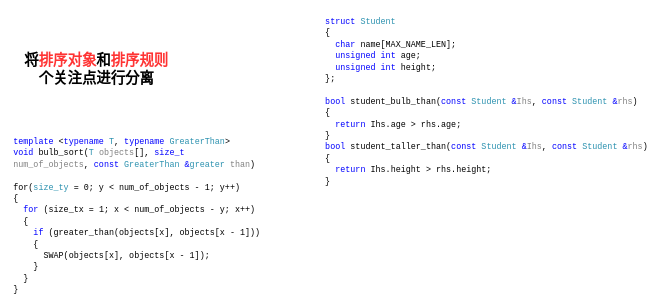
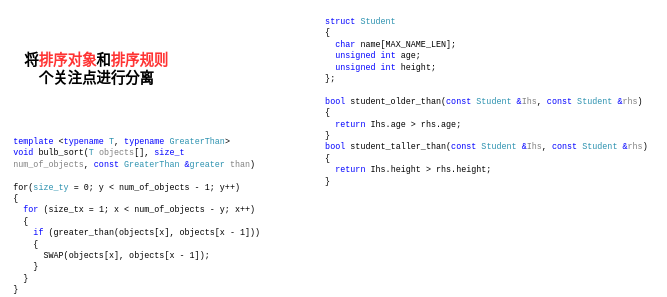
  <mxCell id="0" />
  <mxCell id="1" parent="0" />
  <mxCell id="2" value="&lt;div style=&quot;color: rgb(0 , 0 , 0) ; background-color: rgb(255 , 255 , 255) ; font-family: &amp;#34;consolas&amp;#34; , &amp;#34;courier new&amp;#34; , monospace ; font-weight: normal ; font-size: 14px ; line-height: 19px&quot;&gt;&lt;div style=&quot;font-family: &amp;#34;consolas&amp;#34; , &amp;#34;courier new&amp;#34; , monospace ; line-height: 19px&quot;&gt;&lt;div&gt;&lt;span style=&quot;color: #0000ff&quot;&gt;template&lt;/span&gt; &amp;lt;&lt;span style=&quot;color: #0000ff&quot;&gt;typename&lt;/span&gt; &lt;span style=&quot;color: #2b91af&quot;&gt;T&lt;/span&gt;, &lt;span style=&quot;color: #0000ff&quot;&gt;typename&lt;/span&gt; &lt;span style=&quot;color: #2b91af&quot;&gt;GreaterThan&lt;/span&gt;&amp;gt;&lt;/div&gt;&lt;div&gt;&lt;span style=&quot;color: #0000ff&quot;&gt;void&lt;/span&gt; bulb_sort(&lt;span style=&quot;color: #2b91af&quot;&gt;T&lt;/span&gt; &lt;span style=&quot;color: #808080&quot;&gt;objects&lt;/span&gt;[], &lt;span style=&quot;color: #0000ff&quot;&gt;size_t&lt;/span&gt; &lt;span style=&quot;color: #808080&quot;&gt;num_of_objects&lt;/span&gt;, &lt;span style=&quot;color: #0000ff&quot;&gt;const&lt;/span&gt; &lt;span style=&quot;color: #2b91af&quot;&gt;GreaterThan&lt;/span&gt; &lt;span style=&quot;color: #0000ff&quot;&gt;&amp;amp;&lt;/span&gt;&lt;span style=&quot;color: #2b91af&quot;&gt;greater&lt;/span&gt; &lt;span style=&quot;color: #808080&quot;&gt;than&lt;/span&gt;)&lt;/div&gt;&lt;br&gt;&lt;div&gt;for(&lt;span style=&quot;color: #2b91af&quot;&gt;size_ty&lt;/span&gt; = 0; y &amp;lt; num_of_objects - 1; y++)&lt;/div&gt;&lt;div&gt;{&lt;/div&gt;&lt;div&gt;&amp;nbsp; &lt;span style=&quot;color: #0000ff&quot;&gt;for&lt;/span&gt; (size_tx = 1; x &amp;lt; num_of_objects - y; x++)&lt;/div&gt;&lt;div&gt;&amp;nbsp; {&lt;/div&gt;&lt;div&gt;&amp;nbsp; &amp;nbsp; &lt;span style=&quot;color: #0000ff&quot;&gt;if&lt;/span&gt; (greater_than(objects[x], objects[x - 1]))&lt;/div&gt;&lt;div&gt;&amp;nbsp; &amp;nbsp; {&lt;/div&gt;&lt;div&gt;&amp;nbsp; &amp;nbsp; &amp;nbsp; SWAP(objects[x], objects[x - 1]);&lt;/div&gt;&lt;div&gt;&amp;nbsp; &amp;nbsp; }&lt;/div&gt;&lt;div&gt;&amp;nbsp; }&lt;/div&gt;&lt;div&gt;}&lt;/div&gt;&lt;/div&gt;&lt;/div&gt;" style="text;whiteSpace=wrap;html=1;" vertex="1" parent="1"><mxGeometry x="20" y="220" width="420" height="240" as="geometry" /></mxCell>
- <mxCell id="3" value="&lt;div style=&quot;color: rgb(0 , 0 , 0) ; background-color: rgb(255 , 255 , 255) ; font-family: &amp;#34;consolas&amp;#34; , &amp;#34;courier new&amp;#34; , monospace ; font-weight: normal ; font-size: 14px ; line-height: 19px&quot;&gt;&lt;div style=&quot;font-family: &amp;#34;consolas&amp;#34; , &amp;#34;courier new&amp;#34; , monospace ; line-height: 19px&quot;&gt;&lt;div&gt;&lt;span style=&quot;color: #0000ff&quot;&gt;struct&lt;/span&gt; &lt;span style=&quot;color: #2b91af&quot;&gt;Student&lt;/span&gt;&lt;/div&gt;&lt;div&gt;{&lt;/div&gt;&lt;div&gt;&amp;nbsp; &lt;span style=&quot;color: #0000ff&quot;&gt;char&lt;/span&gt; name[MAX_NAME_LEN];&lt;/div&gt;&lt;div&gt;&amp;nbsp; &lt;span style=&quot;color: #0000ff&quot;&gt;unsigned&lt;/span&gt; &lt;span style=&quot;color: #0000ff&quot;&gt;int&lt;/span&gt; age;&lt;/div&gt;&lt;div&gt;&amp;nbsp; &lt;span style=&quot;color: #0000ff&quot;&gt;unsigned&lt;/span&gt; &lt;span style=&quot;color: #0000ff&quot;&gt;int&lt;/span&gt; height;&lt;/div&gt;&lt;div&gt;};&lt;/div&gt;&lt;br&gt;&lt;div&gt;&lt;span style=&quot;color: #0000ff&quot;&gt;bool&lt;/span&gt; student_bulb_than(&lt;span style=&quot;color: #0000ff&quot;&gt;const&lt;/span&gt; &lt;span style=&quot;color: #2b91af&quot;&gt;Student&lt;/span&gt; &lt;span style=&quot;color: #0000ff&quot;&gt;&amp;amp;&lt;/span&gt;&lt;span style=&quot;color: #808080&quot;&gt;Ihs&lt;/span&gt;, &lt;span style=&quot;color: #0000ff&quot;&gt;const&lt;/span&gt; &lt;span style=&quot;color: #2b91af&quot;&gt;Student&lt;/span&gt; &lt;span style=&quot;color: #0000ff&quot;&gt;&amp;amp;&lt;/span&gt;&lt;span style=&quot;color: #808080&quot;&gt;rhs&lt;/span&gt;)&lt;/div&gt;&lt;div&gt;{&lt;/div&gt;&lt;div&gt;&amp;nbsp; &lt;span style=&quot;color: #0000ff&quot;&gt;return&lt;/span&gt; Ihs.age &amp;gt; rhs.age;&lt;/div&gt;&lt;div&gt;}&lt;/div&gt;&lt;div&gt;&lt;span style=&quot;color: #0000ff&quot;&gt;bool&lt;/span&gt; student_taller_than(&lt;span style=&quot;color: #0000ff&quot;&gt;const&lt;/span&gt; &lt;span style=&quot;color: #2b91af&quot;&gt;Student&lt;/span&gt; &lt;span style=&quot;color: #0000ff&quot;&gt;&amp;amp;&lt;/span&gt;&lt;span style=&quot;color: #808080&quot;&gt;Ihs&lt;/span&gt;, &lt;span style=&quot;color: #0000ff&quot;&gt;const&lt;/span&gt; &lt;span style=&quot;color: #2b91af&quot;&gt;Student&lt;/span&gt; &lt;span style=&quot;color: #0000ff&quot;&gt;&amp;amp;&lt;/span&gt;&lt;span style=&quot;color: #808080&quot;&gt;rhs&lt;/span&gt;)&lt;/div&gt;&lt;div&gt;{&lt;/div&gt;&lt;div&gt;&amp;nbsp; &lt;span style=&quot;color: #0000ff&quot;&gt;return&lt;/span&gt; Ihs.height &amp;gt; rhs.height;&lt;/div&gt;&lt;div&gt;}&lt;/div&gt;&lt;/div&gt;&lt;/div&gt;" style="text;whiteSpace=wrap;html=1;" vertex="1" parent="1"><mxGeometry x="540" y="20" width="550" height="180" as="geometry" /></mxCell>
+ <mxCell id="3" value="&lt;div style=&quot;color: rgb(0 , 0 , 0) ; background-color: rgb(255 , 255 , 255) ; font-family: &amp;#34;consolas&amp;#34; , &amp;#34;courier new&amp;#34; , monospace ; font-weight: normal ; font-size: 14px ; line-height: 19px&quot;&gt;&lt;div style=&quot;font-family: &amp;#34;consolas&amp;#34; , &amp;#34;courier new&amp;#34; , monospace ; line-height: 19px&quot;&gt;&lt;div&gt;&lt;span style=&quot;color: #0000ff&quot;&gt;struct&lt;/span&gt; &lt;span style=&quot;color: #2b91af&quot;&gt;Student&lt;/span&gt;&lt;/div&gt;&lt;div&gt;{&lt;/div&gt;&lt;div&gt;&amp;nbsp; &lt;span style=&quot;color: #0000ff&quot;&gt;char&lt;/span&gt; name[MAX_NAME_LEN];&lt;/div&gt;&lt;div&gt;&amp;nbsp; &lt;span style=&quot;color: #0000ff&quot;&gt;unsigned&lt;/span&gt; &lt;span style=&quot;color: #0000ff&quot;&gt;int&lt;/span&gt; age;&lt;/div&gt;&lt;div&gt;&amp;nbsp; &lt;span style=&quot;color: #0000ff&quot;&gt;unsigned&lt;/span&gt; &lt;span style=&quot;color: #0000ff&quot;&gt;int&lt;/span&gt; height;&lt;/div&gt;&lt;div&gt;};&lt;/div&gt;&lt;br&gt;&lt;div&gt;&lt;span style=&quot;color: #0000ff&quot;&gt;bool&lt;/span&gt; student_older_than(&lt;span style=&quot;color: #0000ff&quot;&gt;const&lt;/span&gt; &lt;span style=&quot;color: #2b91af&quot;&gt;Student&lt;/span&gt; &lt;span style=&quot;color: #0000ff&quot;&gt;&amp;amp;&lt;/span&gt;&lt;span style=&quot;color: #808080&quot;&gt;Ihs&lt;/span&gt;, &lt;span style=&quot;color: #0000ff&quot;&gt;const&lt;/span&gt; &lt;span style=&quot;color: #2b91af&quot;&gt;Student&lt;/span&gt; &lt;span style=&quot;color: #0000ff&quot;&gt;&amp;amp;&lt;/span&gt;&lt;span style=&quot;color: #808080&quot;&gt;rhs&lt;/span&gt;)&lt;/div&gt;&lt;div&gt;{&lt;/div&gt;&lt;div&gt;&amp;nbsp; &lt;span style=&quot;color: #0000ff&quot;&gt;return&lt;/span&gt; Ihs.age &amp;gt; rhs.age;&lt;/div&gt;&lt;div&gt;}&lt;/div&gt;&lt;div&gt;&lt;span style=&quot;color: #0000ff&quot;&gt;bool&lt;/span&gt; student_taller_than(&lt;span style=&quot;color: #0000ff&quot;&gt;const&lt;/span&gt; &lt;span style=&quot;color: #2b91af&quot;&gt;Student&lt;/span&gt; &lt;span style=&quot;color: #0000ff&quot;&gt;&amp;amp;&lt;/span&gt;&lt;span style=&quot;color: #808080&quot;&gt;Ihs&lt;/span&gt;, &lt;span style=&quot;color: #0000ff&quot;&gt;const&lt;/span&gt; &lt;span style=&quot;color: #2b91af&quot;&gt;Student&lt;/span&gt; &lt;span style=&quot;color: #0000ff&quot;&gt;&amp;amp;&lt;/span&gt;&lt;span style=&quot;color: #808080&quot;&gt;rhs&lt;/span&gt;)&lt;/div&gt;&lt;div&gt;{&lt;/div&gt;&lt;div&gt;&amp;nbsp; &lt;span style=&quot;color: #0000ff&quot;&gt;return&lt;/span&gt; Ihs.height &amp;gt; rhs.height;&lt;/div&gt;&lt;div&gt;}&lt;/div&gt;&lt;/div&gt;&lt;/div&gt;" style="text;whiteSpace=wrap;html=1;" vertex="1" parent="1"><mxGeometry x="540" y="20" width="550" height="180" as="geometry" /></mxCell>
  <mxCell id="4" value="将&lt;font color=&quot;#ff3333&quot;&gt;排序对象&lt;/font&gt;和&lt;font color=&quot;#ff3333&quot;&gt;排序规则&lt;/font&gt;&lt;br&gt;个关注点进行分离" style="text;strokeColor=none;fillColor=none;html=1;fontSize=24;fontStyle=1;verticalAlign=middle;align=center;" vertex="1" parent="1"><mxGeometry x="20" y="50" width="280" height="130" as="geometry" /></mxCell>
